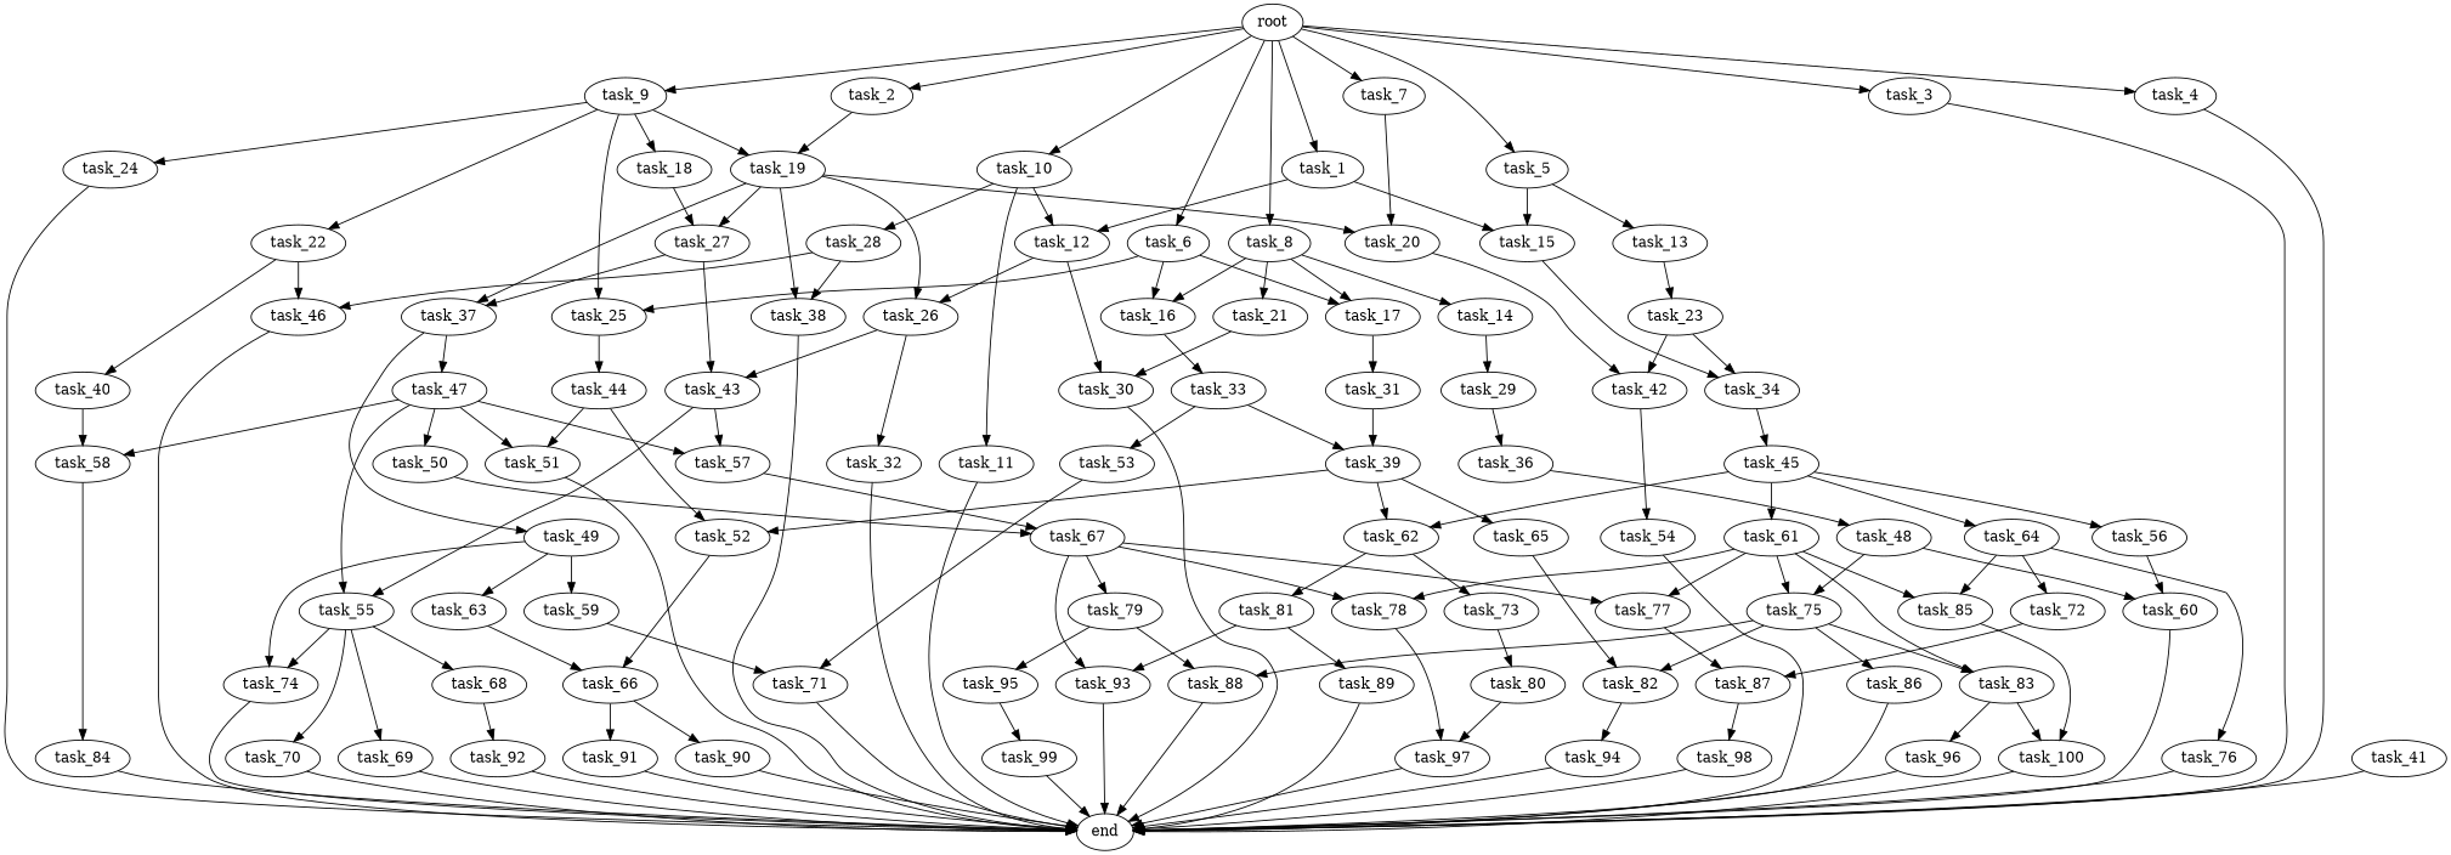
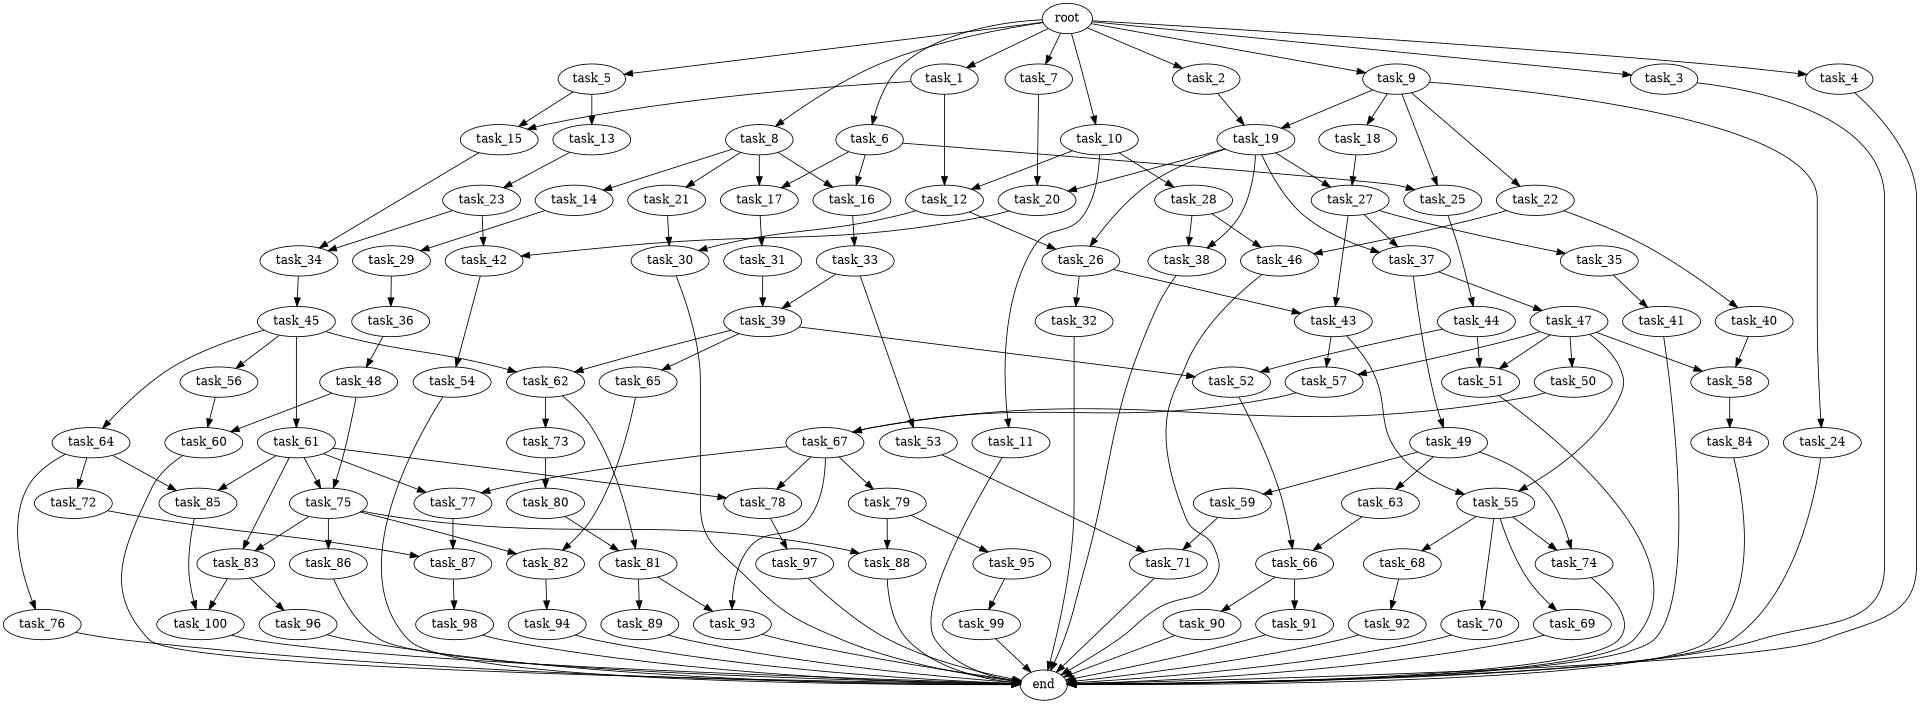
  digraph {
    task_7
    task_20
    task_42
    task_29
    task_36
    task_48
    task_65
    task_82
    task_94
    task_15
    task_34
    task_45
    task_60
    task_75
    end
    task_88
    task_86
    task_83
    task_91
    task_44
    task_51
    task_52
    task_66
    task_55
    task_70
    task_74
    task_69
    task_68
    task_92
    task_9
    task_25
    task_18
    task_24
    task_22
    task_19
    task_27
    task_46
    task_40
    task_37
    task_26
    task_38
    task_84
    task_81
    task_89
    task_93
    task_85
    task_100
    task_14
    task_64
    task_62
    task_56
    task_61
    task_49
    task_47
    task_63
    task_59
    task_50
    task_57
    task_58
    task_76
    task_72
    task_87
    task_16
    task_33
    task_39
    task_53
    task_79
    task_95
    task_99
    task_54
    task_73
    task_21
    task_30
    task_23
    task_71
    task_67
    task_77
    task_78
    task_97
    task_96
+   task_35
    task_41
    task_80
    root
    task_5
    task_10
    task_6
    task_8
    task_2
    task_3
    task_1
    task_4
    task_13
    task_28
    task_11
    task_12
    task_17
    task_98
    task_43
    task_32
    task_31
    task_90
    task_7 -> task_20
    task_20 -> task_42
    task_42 -> task_54
    task_29 -> task_36
    task_36 -> task_48
    task_48 -> task_60
    task_48 -> task_75
    task_65 -> task_82
    task_82 -> task_94
    task_94 -> end
    task_15 -> task_34
    task_34 -> task_45
    task_45 -> task_64
    task_45 -> task_62
    task_45 -> task_56
    task_45 -> task_61
    task_60 -> end
    task_75 -> task_82
    task_75 -> task_88
    task_75 -> task_86
    task_75 -> task_83
    task_88 -> end
    task_86 -> end
    task_83 -> task_100
    task_83 -> task_96
    task_91 -> end
    task_44 -> task_51
    task_44 -> task_52
    task_51 -> end
    task_52 -> task_66
    task_66 -> task_91
    task_66 -> task_90
    task_55 -> task_70
    task_55 -> task_74
    task_55 -> task_69
    task_55 -> task_68
    task_70 -> end
    task_74 -> end
    task_69 -> end
    task_68 -> task_92
    task_92 -> end
    task_9 -> task_25
    task_9 -> task_18
    task_9 -> task_24
    task_9 -> task_22
    task_9 -> task_19
    task_25 -> task_44
    task_18 -> task_27
    task_24 -> end
    task_22 -> task_46
    task_22 -> task_40
    task_19 -> task_20
    task_19 -> task_27
    task_19 -> task_37
    task_19 -> task_26
    task_19 -> task_38
    task_27 -> task_37
+   task_27 -> task_35
    task_27 -> task_43
    task_46 -> end
    task_40 -> task_58
    task_37 -> task_49
    task_37 -> task_47
    task_26 -> task_43
    task_26 -> task_32
    task_38 -> end
    task_84 -> end
    task_81 -> task_89
    task_81 -> task_93
    task_89 -> end
    task_93 -> end
    task_85 -> task_100
    task_100 -> end
    task_14 -> task_29
    task_64 -> task_85
    task_64 -> task_76
    task_64 -> task_72
    task_62 -> task_81
    task_62 -> task_73
    task_56 -> task_60
    task_61 -> task_75
    task_61 -> task_83
    task_61 -> task_85
    task_61 -> task_77
    task_61 -> task_78
    task_49 -> task_74
    task_49 -> task_63
    task_49 -> task_59
    task_47 -> task_51
    task_47 -> task_55
    task_47 -> task_50
    task_47 -> task_57
    task_47 -> task_58
    task_63 -> task_66
    task_59 -> task_71
    task_50 -> task_67
    task_57 -> task_67
    task_58 -> task_84
    task_76 -> end
    task_72 -> task_87
    task_87 -> task_98
    task_16 -> task_33
    task_33 -> task_39
    task_33 -> task_53
    task_39 -> task_65
    task_39 -> task_52
    task_39 -> task_62
    task_53 -> task_71
    task_79 -> task_88
    task_79 -> task_95
    task_95 -> task_99
    task_99 -> end
    task_54 -> end
    task_73 -> task_80
    task_21 -> task_30
    task_30 -> end
    task_23 -> task_42
    task_23 -> task_34
    task_71 -> end
    task_67 -> task_93
    task_67 -> task_79
    task_67 -> task_77
    task_67 -> task_78
    task_77 -> task_87
    task_78 -> task_97
    task_97 -> end
    task_96 -> end
+   task_35 -> task_41
    task_41 -> end
-   task_80 -> task_97
+   task_80 -> task_81
    root -> task_7
    root -> task_9
    root -> task_5
    root -> task_10
    root -> task_6
    root -> task_8
    root -> task_2
    root -> task_3
    root -> task_1
    root -> task_4
    task_5 -> task_15
    task_5 -> task_13
    task_10 -> task_28
    task_10 -> task_11
    task_10 -> task_12
    task_6 -> task_25
    task_6 -> task_16
    task_6 -> task_17
    task_8 -> task_14
    task_8 -> task_16
    task_8 -> task_21
    task_8 -> task_17
    task_2 -> task_19
    task_3 -> end
    task_1 -> task_15
    task_1 -> task_12
    task_4 -> end
    task_13 -> task_23
    task_28 -> task_46
    task_28 -> task_38
    task_11 -> end
    task_12 -> task_26
    task_12 -> task_30
    task_17 -> task_31
    task_98 -> end
    task_43 -> task_55
    task_43 -> task_57
    task_32 -> end
    task_31 -> task_39
    task_90 -> end
  }
